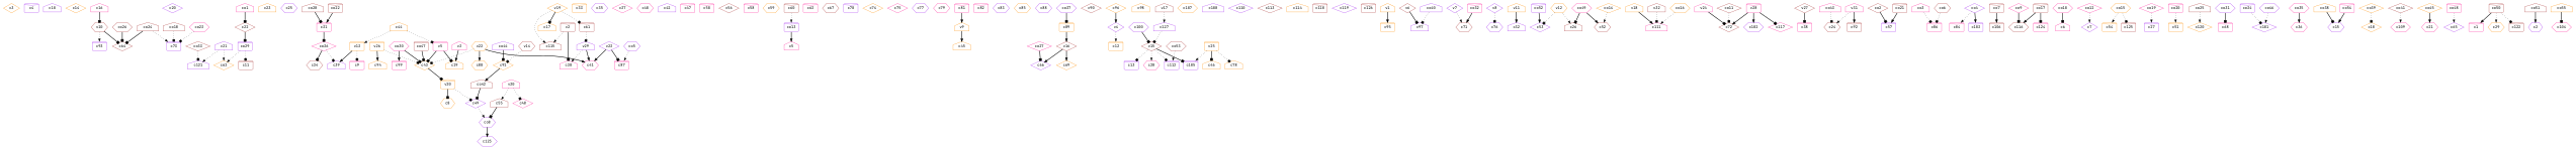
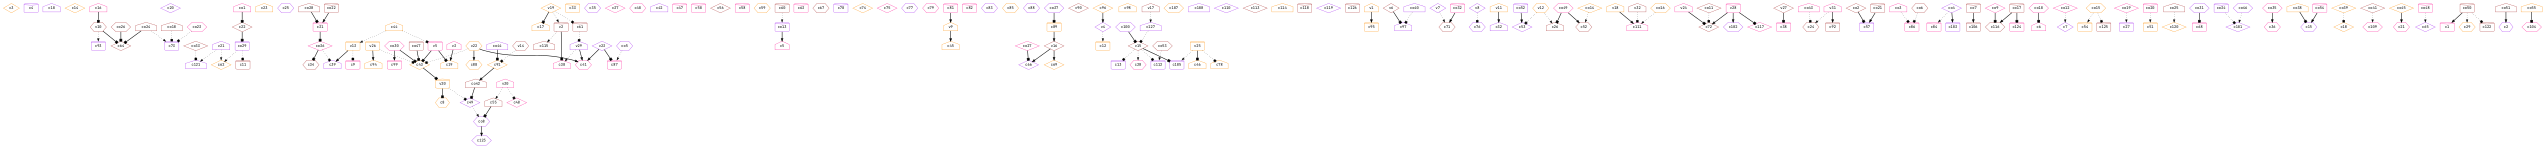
  strict digraph {
    fontname="JetBrains Mono"
    node [color=purple fontname="JetBrains Mono" shape=cylinder]
    edge [arrowhead=normal fontname="JetBrains Mono" style=bold weight=1]
    c3 [color=darkorange shape=diamond]
    c4
    c10 [shape=house]
    c14 [color=darkorange shape=diamond]
    c16 [color=deeppink shape=house]
    v10 [color=brown shape=hexagon]
    c64 [color=brown shape=diamond]
    c93
    c20 [shape=diamond]
    c22 [color=brown shape=diamond]
    co29
    c62 [color=darkorange shape=diamond]
    c11 [color=brown]
    c23 [color=darkorange shape=house]
    c25 [shape=hexagon]
    c31 [color=deeppink]
    co36 [color=deeppink shape=diamond]
    c39 [shape=house]
    c34 [color=brown shape=hexagon]
    c33 [color=darkorange]
    c35 [shape=hexagon]
    c37 [color=deeppink shape=diamond]
    c40 [color=deeppink shape=hexagon]
    c42 [shape=house]
    c43 [color=darkorange shape=diamond]
    v20 [color=darkorange]
    c49 [shape=diamond]
    c8 [color=darkorange shape=hexagon]
    c44 [color=darkorange shape=house]
    v5 [color=deeppink]
    v13 [color=darkorange]
    c19 [color=darkorange shape=house]
    c9 [color=deeppink]
    c47 [color=deeppink]
    co8 [shape=hexagon]
    c123 [shape=hexagon]
    c50 [color=deeppink]
    c55 [color=brown shape=house]
    c56 [color=brown shape=diamond]
    c58 [color=deeppink]
    c59 [color=darkorange shape=hexagon]
    c60 [color=brown]
    co13
    c5 [color=deeppink shape=house]
    c61 [color=brown]
    v29 [shape=house]
    c30 [color=deeppink shape=house]
    c41 [color=deeppink shape=hexagon]
    c63 [color=deeppink]
    c67 [color=brown shape=hexagon]
    c70
    c74 [color=darkorange shape=diamond]
    c75 [color=deeppink shape=diamond]
    c77 [shape=hexagon]
    c79 [color=deeppink shape=hexagon]
    c81 [color=deeppink]
    v9 [color=darkorange shape=house]
    c45 [color=darkorange shape=house]
    c82 [color=deeppink]
    c83 [shape=hexagon]
    c85 [color=darkorange shape=hexagon]
    c88 [shape=hexagon]
    c89 [color=darkorange]
    v16 [color=brown shape=diamond]
    c66 [shape=diamond]
    c69 [color=darkorange shape=diamond]
    c90 [color=brown shape=diamond]
    c91 [color=darkorange shape=diamond]
    co42 [color=brown shape=house]
    c96 [color=darkorange shape=diamond]
    v4 [shape=diamond]
    c12 [color=darkorange]
    c98 [color=darkorange shape=house]
    c100 [shape=hexagon]
    v15 [color=brown shape=diamond]
    c13
    c28 [color=deeppink shape=hexagon]
    c105
    c112
    c107 [color=darkorange shape=hexagon]
    c108 [shape=house]
    c110 [shape=diamond]
    c113 [color=brown shape=diamond]
    c114 [color=darkorange shape=house]
    c118 [color=brown]
    c119 [shape=diamond]
    c126 [color=brown]
    c127 [shape=house]
    v1 [color=darkorange shape=house]
    c95 [color=darkorange]
    v2 [color=brown]
    c115 [color=brown shape=house]
    v3 [color=deeppink shape=house]
    v6 [color=brown shape=diamond]
    c97 [shape=house]
    v7 [shape=diamond]
    c71 [color=brown shape=hexagon]
    v8 [shape=diamond]
    c76 [shape=hexagon]
    v11 [color=darkorange shape=house]
    c32 [shape=house]
    v12 [color=darkorange shape=hexagon]
    c26 [color=brown shape=house]
    c53 [shape=diamond]
    v14 [color=brown shape=hexagon]
    v17 [color=brown shape=house]
    v18 [color=darkorange shape=house]
    c111 [color=deeppink shape=house]
    v19 [color=darkorange shape=diamond]
    c17 [color=darkorange shape=house]
    v21 [shape=house]
    c121 [shape=house]
    v22 [color=darkorange shape=hexagon]
    c80 [color=darkorange shape=hexagon]
    v23 [shape=diamond]
    c87 [color=deeppink]
    v24 [color=deeppink shape=house]
    c72 [color=brown shape=diamond]
    v25 [color=darkorange]
    c46 [color=darkorange shape=house]
    c78 [color=darkorange shape=house]
    v26 [color=darkorange]
    c94 [color=darkorange shape=house]
    v27 [color=brown shape=diamond]
    c38 [color=deeppink]
    v28 [color=deeppink]
    c102 [shape=hexagon]
    c117 [color=deeppink shape=diamond]
    v30 [color=deeppink shape=house]
    c48 [color=deeppink shape=diamond]
    v31 [color=deeppink shape=house]
    c24 [color=brown shape=hexagon]
    c92 [color=brown]
    v32 [color=brown shape=house]
    co1 [color=deeppink shape=house]
    co2 [color=brown shape=diamond]
    c57
    co3 [color=deeppink shape=house]
    c86 [color=deeppink]
    co4 [shape=diamond]
    c84 [color=deeppink]
    c103
    co5 [shape=hexagon]
    co6 [color=brown shape=hexagon]
    co7 [color=brown]
    c106 [color=brown]
    co9 [color=deeppink shape=diamond]
    c116 [color=brown shape=hexagon]
    co10 [color=deeppink shape=hexagon]
    c6 [color=deeppink shape=house]
    co11 [color=brown shape=diamond]
    co12 [color=deeppink shape=diamond]
    c7 [shape=diamond]
    co14 [color=darkorange shape=diamond]
    c52 [color=brown shape=hexagon]
    co15 [color=darkorange shape=hexagon]
    c54 [color=darkorange]
    c125 [color=brown]
    co16 [color=darkorange shape=hexagon]
    co17 [color=brown]
    c124 [color=deeppink]
    co18 [color=brown shape=house]
    c73
    co19 [color=deeppink shape=diamond]
    c27
    co20 [color=deeppink]
    c51 [color=darkorange]
    co21 [color=brown]
    co22 [color=brown]
    co23 [color=deeppink shape=hexagon]
    co24 [color=brown shape=house]
    co25 [color=brown shape=house]
    c120 [color=darkorange shape=diamond]
    co26 [color=brown shape=hexagon]
    co27 [color=deeppink shape=diamond]
    co28 [color=brown shape=house]
    co30 [color=deeppink shape=hexagon]
    c99 [color=deeppink]
    co31 [shape=hexagon]
    c68 [color=deeppink]
    co32 [color=deeppink]
    co33 [color=brown shape=diamond]
    c101 [shape=diamond]
    co34
    co35 [color=deeppink shape=hexagon]
    c36 [color=deeppink shape=hexagon]
    co37 [shape=hexagon]
    co38 [color=darkorange shape=house]
    c15 [shape=hexagon]
    co39 [color=darkorange shape=diamond]
    c18 [color=darkorange shape=diamond]
    co40 [shape=house]
    co41 [color=brown shape=diamond]
    c109 [color=deeppink shape=hexagon]
    co43 [color=deeppink shape=house]
    co44 [shape=house]
    co45 [color=darkorange shape=diamond]
    c21 [color=deeppink shape=hexagon]
    co46 [shape=hexagon]
    co47 [color=brown]
    co48 [color=deeppink]
    c65 [shape=diamond]
    co49 [color=deeppink shape=hexagon]
    co50 [color=brown]
    c1 [color=deeppink]
    c29 [color=darkorange shape=hexagon]
    c122 [color=brown]
    co51 [color=brown shape=house]
    c2 [shape=hexagon]
    co52
    co53 [color=brown shape=hexagon]
    co54 [color=deeppink]
    co55 [color=darkorange shape=house]
    c104 [color=deeppink shape=hexagon]
    c16 -> v10 [arrowhead=box]
    v10 -> c64 [arrowhead=box]
    v10 -> c93 [style=dotted]
    c22 -> co29 [arrowhead=box]
    co29 -> c62 [style=dotted]
    co29 -> c11 [arrowhead=box style=dotted]
    c31 -> co36 [arrowhead=box]
    co36 -> c39 [arrowhead=box style=dotted]
    co36 -> c34 [arrowhead=box]
    c43 -> v20 [arrowhead=box]
    v20 -> c49 [arrowhead=box style=dotted]
    v20 -> c8 [arrowhead=box]
    c49 -> co8 [style=dotted]
    c44 -> v5 [arrowhead=box style=dotted]
    c44 -> v13 [style=dotted]
    v5 -> c43 [arrowhead=box]
    v5 -> c19 [arrowhead=box]
    v13 -> c39
    v13 -> c9 [arrowhead=box style=dotted]
    co8 -> c123
    c55 -> co8 [arrowhead=box]
    c60 -> co13 [style=dotted]
    co13 -> c5
    c61 -> v29 [arrowhead=box style=dotted]
    v29 -> c30 [style=dotted]
    v29 -> c41
    c81 -> v9
    v9 -> c45
    c89 -> v16
    v16 -> c66
    v16 -> c69
    c91 -> co42
    co42 -> c49 [arrowhead=box]
    c96 -> v4
    v4 -> c12 [style=dotted]
    c100 -> v15 [arrowhead=box]
    v15 -> c13 [arrowhead=box style=dotted]
    v15 -> c28 [style=dotted]
    v15 -> c105 [arrowhead=box]
    v15 -> c112 [arrowhead=box style=dotted]
    c127 -> v15 [arrowhead=box style=dotted]
    v1 -> c95
    v2 -> c30 [arrowhead=box]
    v2 -> c115 [style=dotted]
    v3 -> c19
    v6 -> c97 [arrowhead=box]
    v7 -> c71 [style=dotted]
    v8 -> c76 [arrowhead=box style=dotted]
    v11 -> c32
    v12 -> c26 [style=dotted]
    v12 -> c53 [arrowhead=box style=dotted]
    v14 -> c91 [arrowhead=box style=dotted]
    v17 -> c127 [style=dotted]
    v18 -> c111
    v19 -> c61 [arrowhead=box style=dotted]
-   v19 -> c115 [style=dotted]
+   v19 -> v2 [style=dotted]
    v19 -> c17 [arrowhead=box]
    v21 -> c62 [style=dotted]
    v21 -> c121 [style=dotted]
    v22 -> c43 [arrowhead=box style=dotted]
    v22 -> c41
    v22 -> c80
    v23 -> c41
    v23 -> c87 [arrowhead=box]
    v24 -> c72 [arrowhead=box]
    v25 -> c105 [style=dotted]
    v25 -> c46 [arrowhead=box]
    v25 -> c78 [arrowhead=box style=dotted]
    v26 -> c43 [arrowhead=box style=dotted]
    v26 -> c94
    v27 -> c38 [arrowhead=box]
    v28 -> c72
    v28 -> c102
    v28 -> c117 [arrowhead=box]
    v30 -> c55 [style=dotted]
    v30 -> c48 [arrowhead=box style=dotted]
    v31 -> c24 [style=dotted]
    v31 -> c92
    v32 -> c111 [arrowhead=box style=dotted]
    co1 -> c22 [arrowhead=box]
    co2 -> c57 [arrowhead=box]
    co3 -> c86 [arrowhead=box style=dotted]
    co4 -> c84 [style=dotted]
    co4 -> c103
    co5 -> c87 [style=dotted]
    co6 -> c86 [arrowhead=box style=dotted]
    co7 -> c106
    co9 -> c116 [arrowhead=box]
    co10 -> c6 [arrowhead=box]
    co11 -> c72 [arrowhead=box style=dotted]
    co12 -> c7 [style=dotted]
    co14 -> c52 [style=dotted]
    co15 -> c54 [style=dotted]
    co15 -> c125 [arrowhead=box style=dotted]
    co16 -> c111 [style=dotted]
    co17 -> c116
    co17 -> c124 [arrowhead=box]
    co18 -> c73 [arrowhead=box style=dotted]
    co19 -> c27 [style=dotted]
    co20 -> c51 [style=dotted]
    co21 -> c57
    co22 -> c31
    co23 -> c73 [arrowhead=box style=dotted]
    co24 -> c64 [arrowhead=box]
    co24 -> c73 [style=dotted]
    co25 -> c120 [style=dotted]
    co26 -> c64 [arrowhead=box]
    co27 -> c66 [arrowhead=box]
    co28 -> c31 [arrowhead=box]
    co30 -> c43 [arrowhead=box]
    co30 -> c99
    co31 -> c68 [arrowhead=box]
    co32 -> c71
    co33 -> c121 [arrowhead=box style=dotted]
    co34 -> c101 [arrowhead=box style=dotted]
    co35 -> c36
    co37 -> c89 [arrowhead=box]
    co38 -> c15 [arrowhead=box]
    co39 -> c18 [arrowhead=box style=dotted]
    co40 -> c97 [arrowhead=box style=dotted]
    co41 -> c109 [style=dotted]
    co43 -> c24 [arrowhead=box style=dotted]
    co44 -> c91 [arrowhead=box]
    co45 -> c21
    co46 -> c101 [style=dotted]
    co47 -> c43 [arrowhead=box]
    co48 -> c65 [style=dotted]
    co49 -> c26 [arrowhead=box]
    co49 -> c52
    co50 -> c1
    co50 -> c29 [style=dotted]
    co50 -> c122 [arrowhead=box style=dotted]
    co51 -> c2
    co52 -> c53
    co53 -> c112 [style=dotted]
    co54 -> c15
    co55 -> c104 [arrowhead=box]
  }
